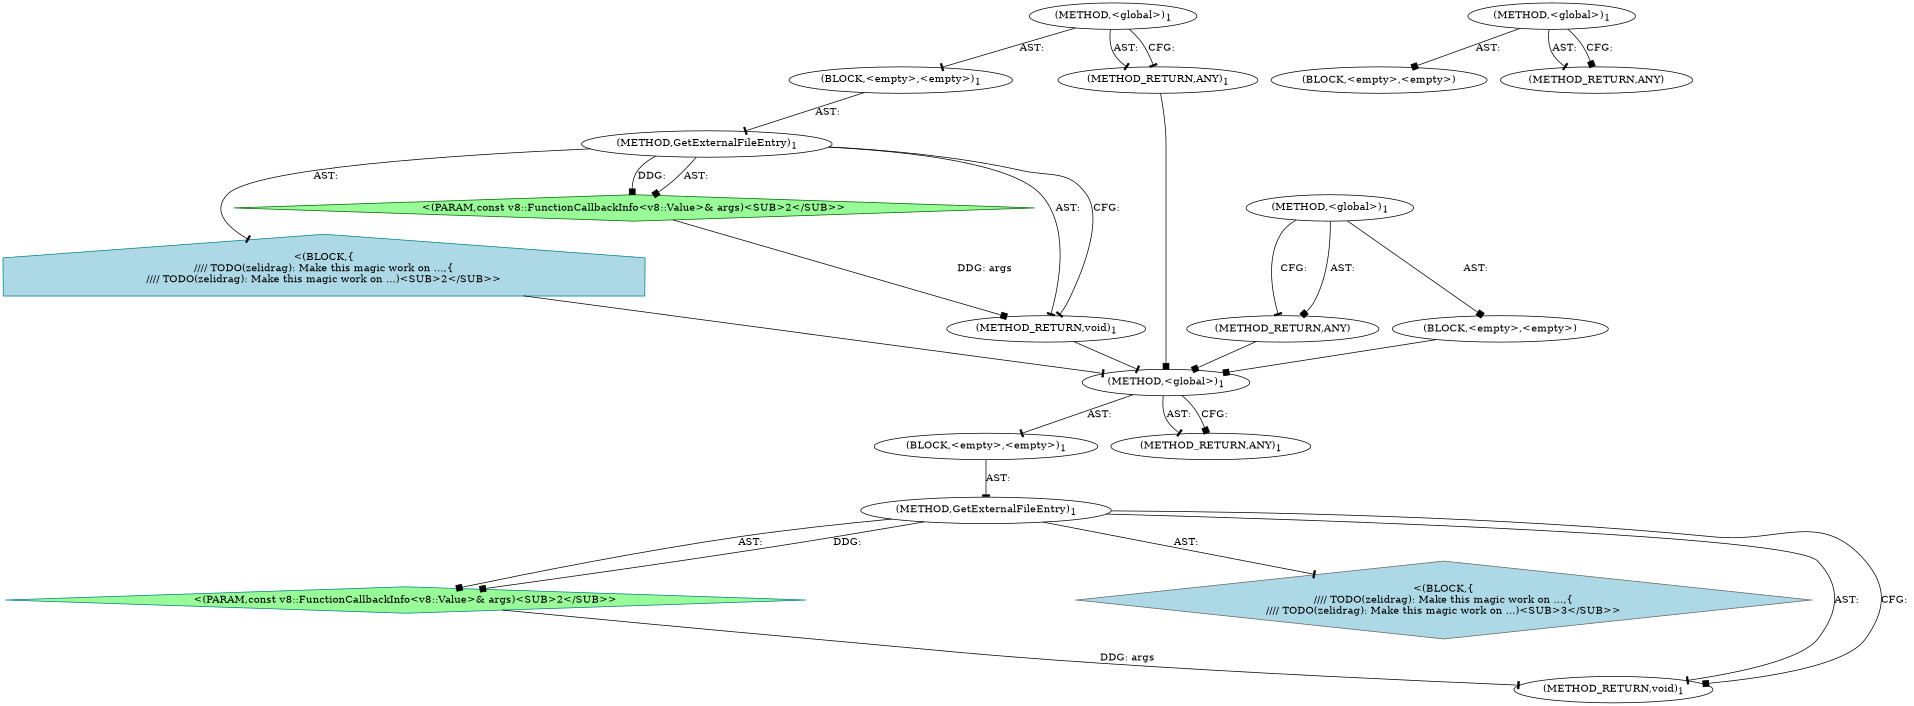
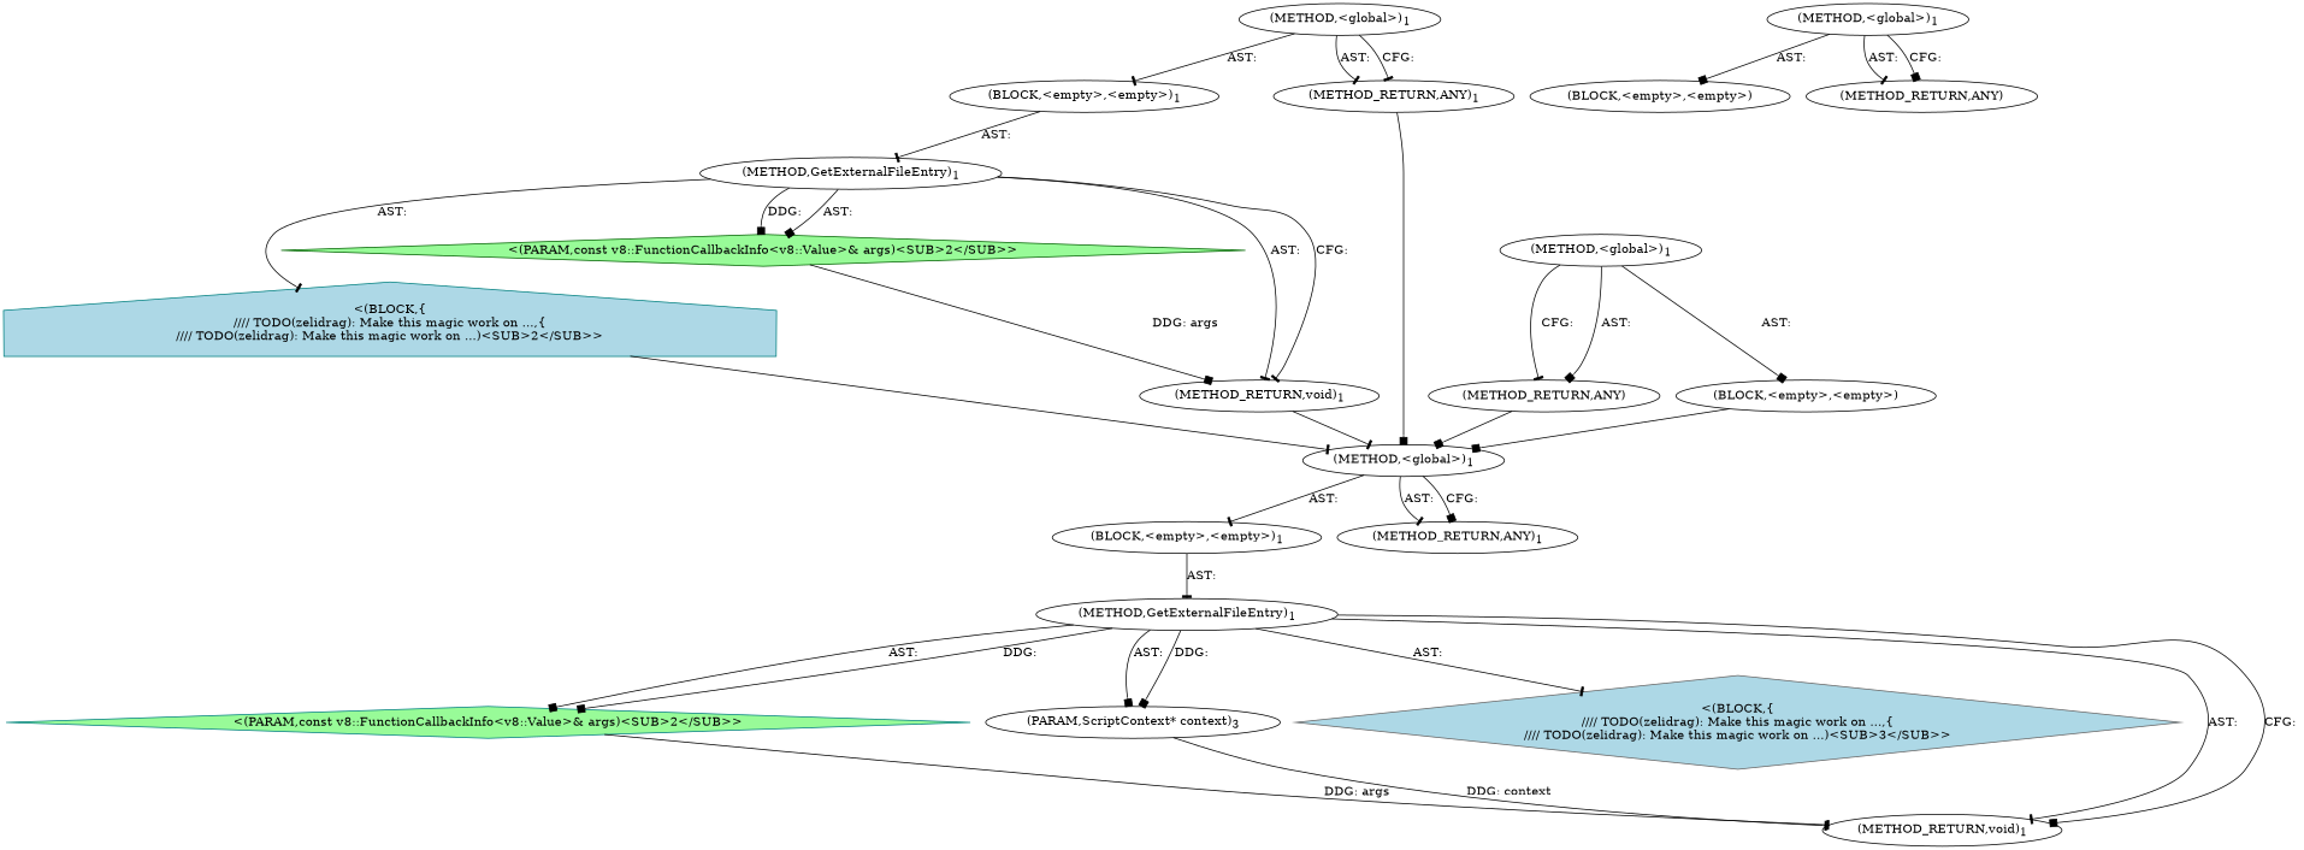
  digraph {
    edge [arrowhead=tee]
    n1 [label=<(METHOD,&lt;global&gt;)<SUB>1</SUB>>]
    n2 [label=<(BLOCK,&lt;empty&gt;,&lt;empty&gt;)<SUB>1</SUB>>]
    n3 [label=<(METHOD_RETURN,ANY)<SUB>1</SUB>>]
    n4 [label=<(METHOD,GetExternalFileEntry)<SUB>1</SUB>>]
    n5 [label="<(PARAM,const v8::FunctionCallbackInfo&lt;v8::Value&gt;&amp; args)<SUB>2</SUB>>" style=filled fillcolor=palegreen color=darkgreen shape=diamond]
    n6 [label="<(BLOCK,{\n//// TODO(zelidrag): Make this magic work on ...,{\n//// TODO(zelidrag): Make this magic work on ...)<SUB>2</SUB>>" style=filled fillcolor=lightblue color=teal shape=house]
    n7 [label=<(METHOD_RETURN,void)<SUB>1</SUB>>]
    n8 [label=<(METHOD,&lt;global&gt;)<SUB>1</SUB>>]
    n9 [label=<(METHOD,&lt;global&gt;)<SUB>1</SUB>>]
    n10 [label=<(BLOCK,&lt;empty&gt;,&lt;empty&gt;)>]
    n11 [label=<(METHOD_RETURN,ANY)>]
    n12 [label=<(BLOCK,&lt;empty&gt;,&lt;empty&gt;)<SUB>1</SUB>>]
    n13 [label=<(METHOD_RETURN,ANY)<SUB>1</SUB>>]
    n14 [label=<(METHOD,GetExternalFileEntry)<SUB>1</SUB>>]
    n15 [label="<(PARAM,const v8::FunctionCallbackInfo&lt;v8::Value&gt;&amp; args)<SUB>2</SUB>>" style=filled fillcolor=palegreen color=teal shape=diamond]
+   n16 [label=<(PARAM,ScriptContext* context)<SUB>3</SUB>>]
    n17 [label="<(BLOCK,{\n//// TODO(zelidrag): Make this magic work on ...,{\n//// TODO(zelidrag): Make this magic work on ...)<SUB>3</SUB>>" style=filled fillcolor=lightblue color=gray40 shape=diamond]
    n18 [label=<(METHOD_RETURN,void)<SUB>1</SUB>>]
    n19 [label=<(METHOD,&lt;global&gt;)<SUB>1</SUB>>]
    n20 [label=<(BLOCK,&lt;empty&gt;,&lt;empty&gt;)>]
    n21 [label=<(METHOD_RETURN,ANY)>]
    n1 -> n2 [label="AST: "]
    n1 -> n3 [label="AST: "]
    n1 -> n3 [label="CFG: "]
    n2 -> n4 [label="AST: "]
    n3 -> n8 [arrowhead=box]
    n4 -> n5 [label="AST: " arrowhead=box]
    n4 -> n5 [label="DDG: " arrowhead=box]
    n4 -> n6 [label="AST: "]
    n4 -> n7 [label="AST: "]
    n4 -> n7 [label="CFG: "]
    n5 -> n7 [label="DDG: args" arrowhead=box]
    n6 -> n8
    n7 -> n8
    n8 -> n12 [label="AST: "]
    n8 -> n13 [label="AST: "]
    n8 -> n13 [label="CFG: " arrowhead=box]
    n9 -> n10 [label="AST: " arrowhead=box]
    n9 -> n11 [label="AST: " arrowhead=box]
    n9 -> n11 [label="CFG: "]
    n10 -> n8 [arrowhead=box]
    n11 -> n8 [arrowhead=box]
    n12 -> n14 [label="AST: "]
    n14 -> n15 [label="AST: " arrowhead=box]
    n14 -> n15 [label="DDG: " arrowhead=box]
+   n14 -> n16 [label="AST: " arrowhead=box]
+   n14 -> n16 [label="DDG: " arrowhead=box]
    n14 -> n17 [label="AST: "]
    n14 -> n18 [label="AST: "]
    n14 -> n18 [label="CFG: " arrowhead=box]
    n15 -> n18 [label="DDG: args"]
+   n16 -> n18 [label="DDG: context"]
    n19 -> n20 [label="AST: " arrowhead=box]
    n19 -> n21 [label="AST: "]
    n19 -> n21 [label="CFG: " arrowhead=box]
  }
